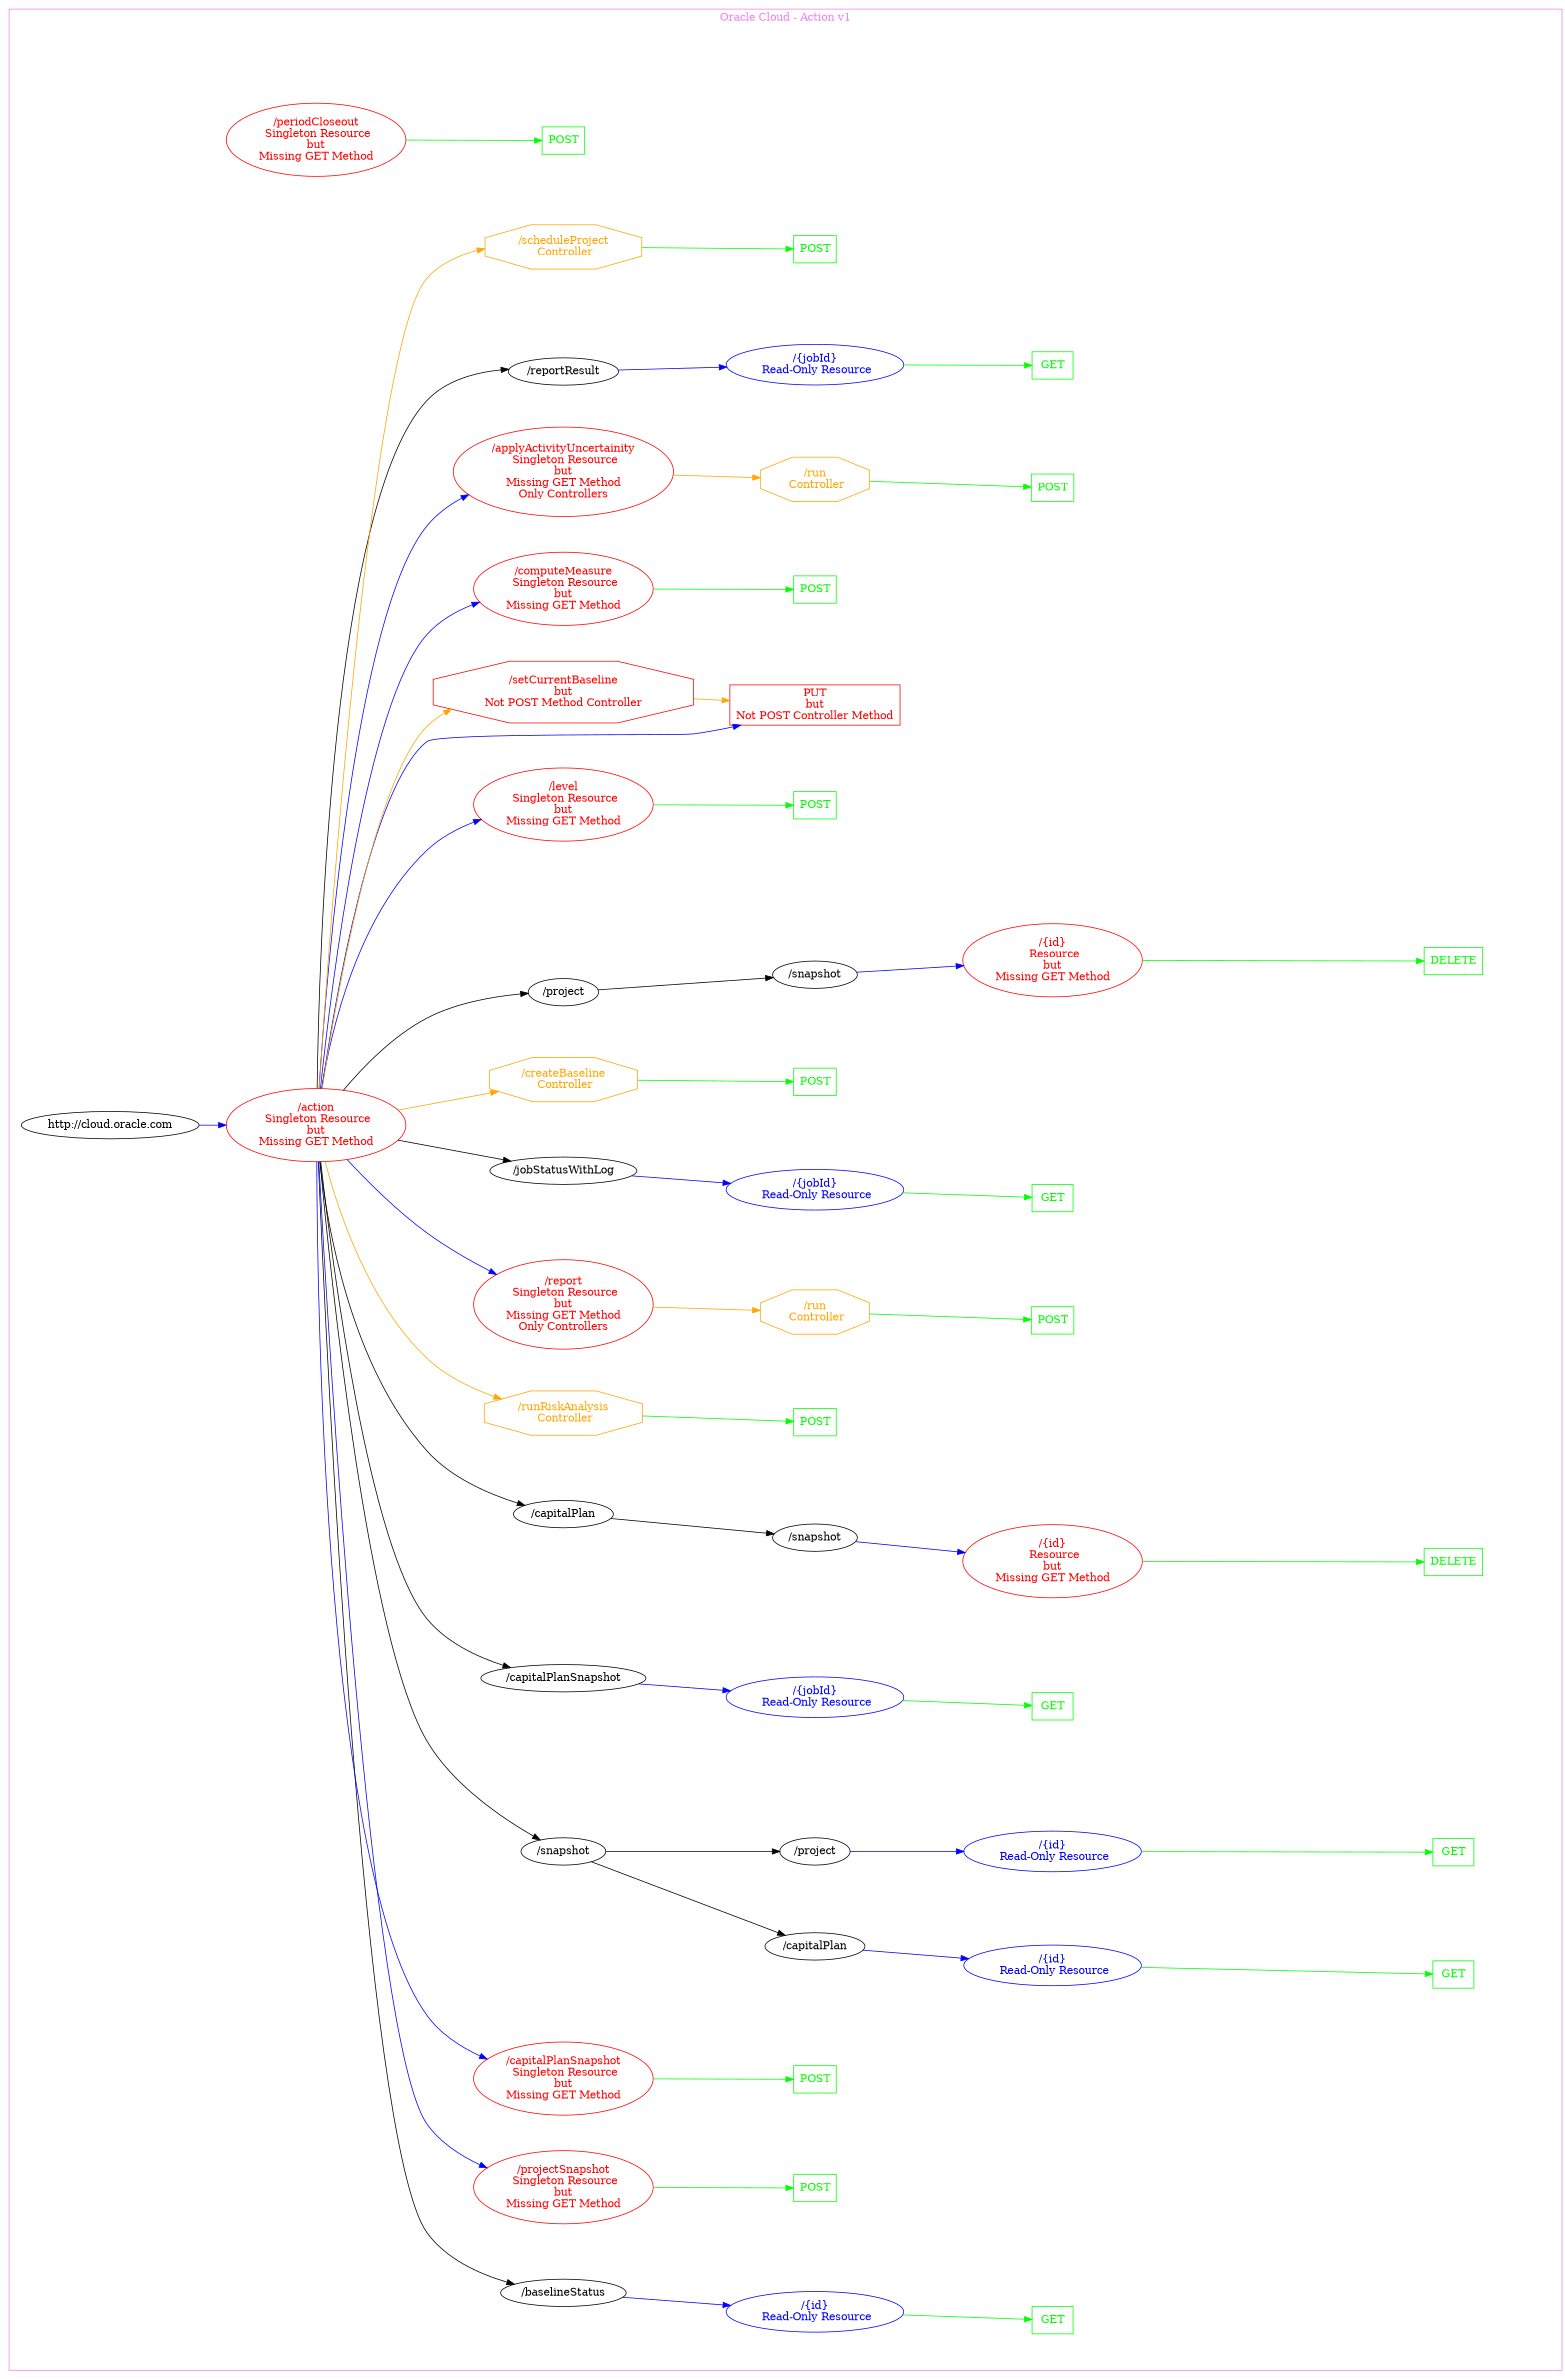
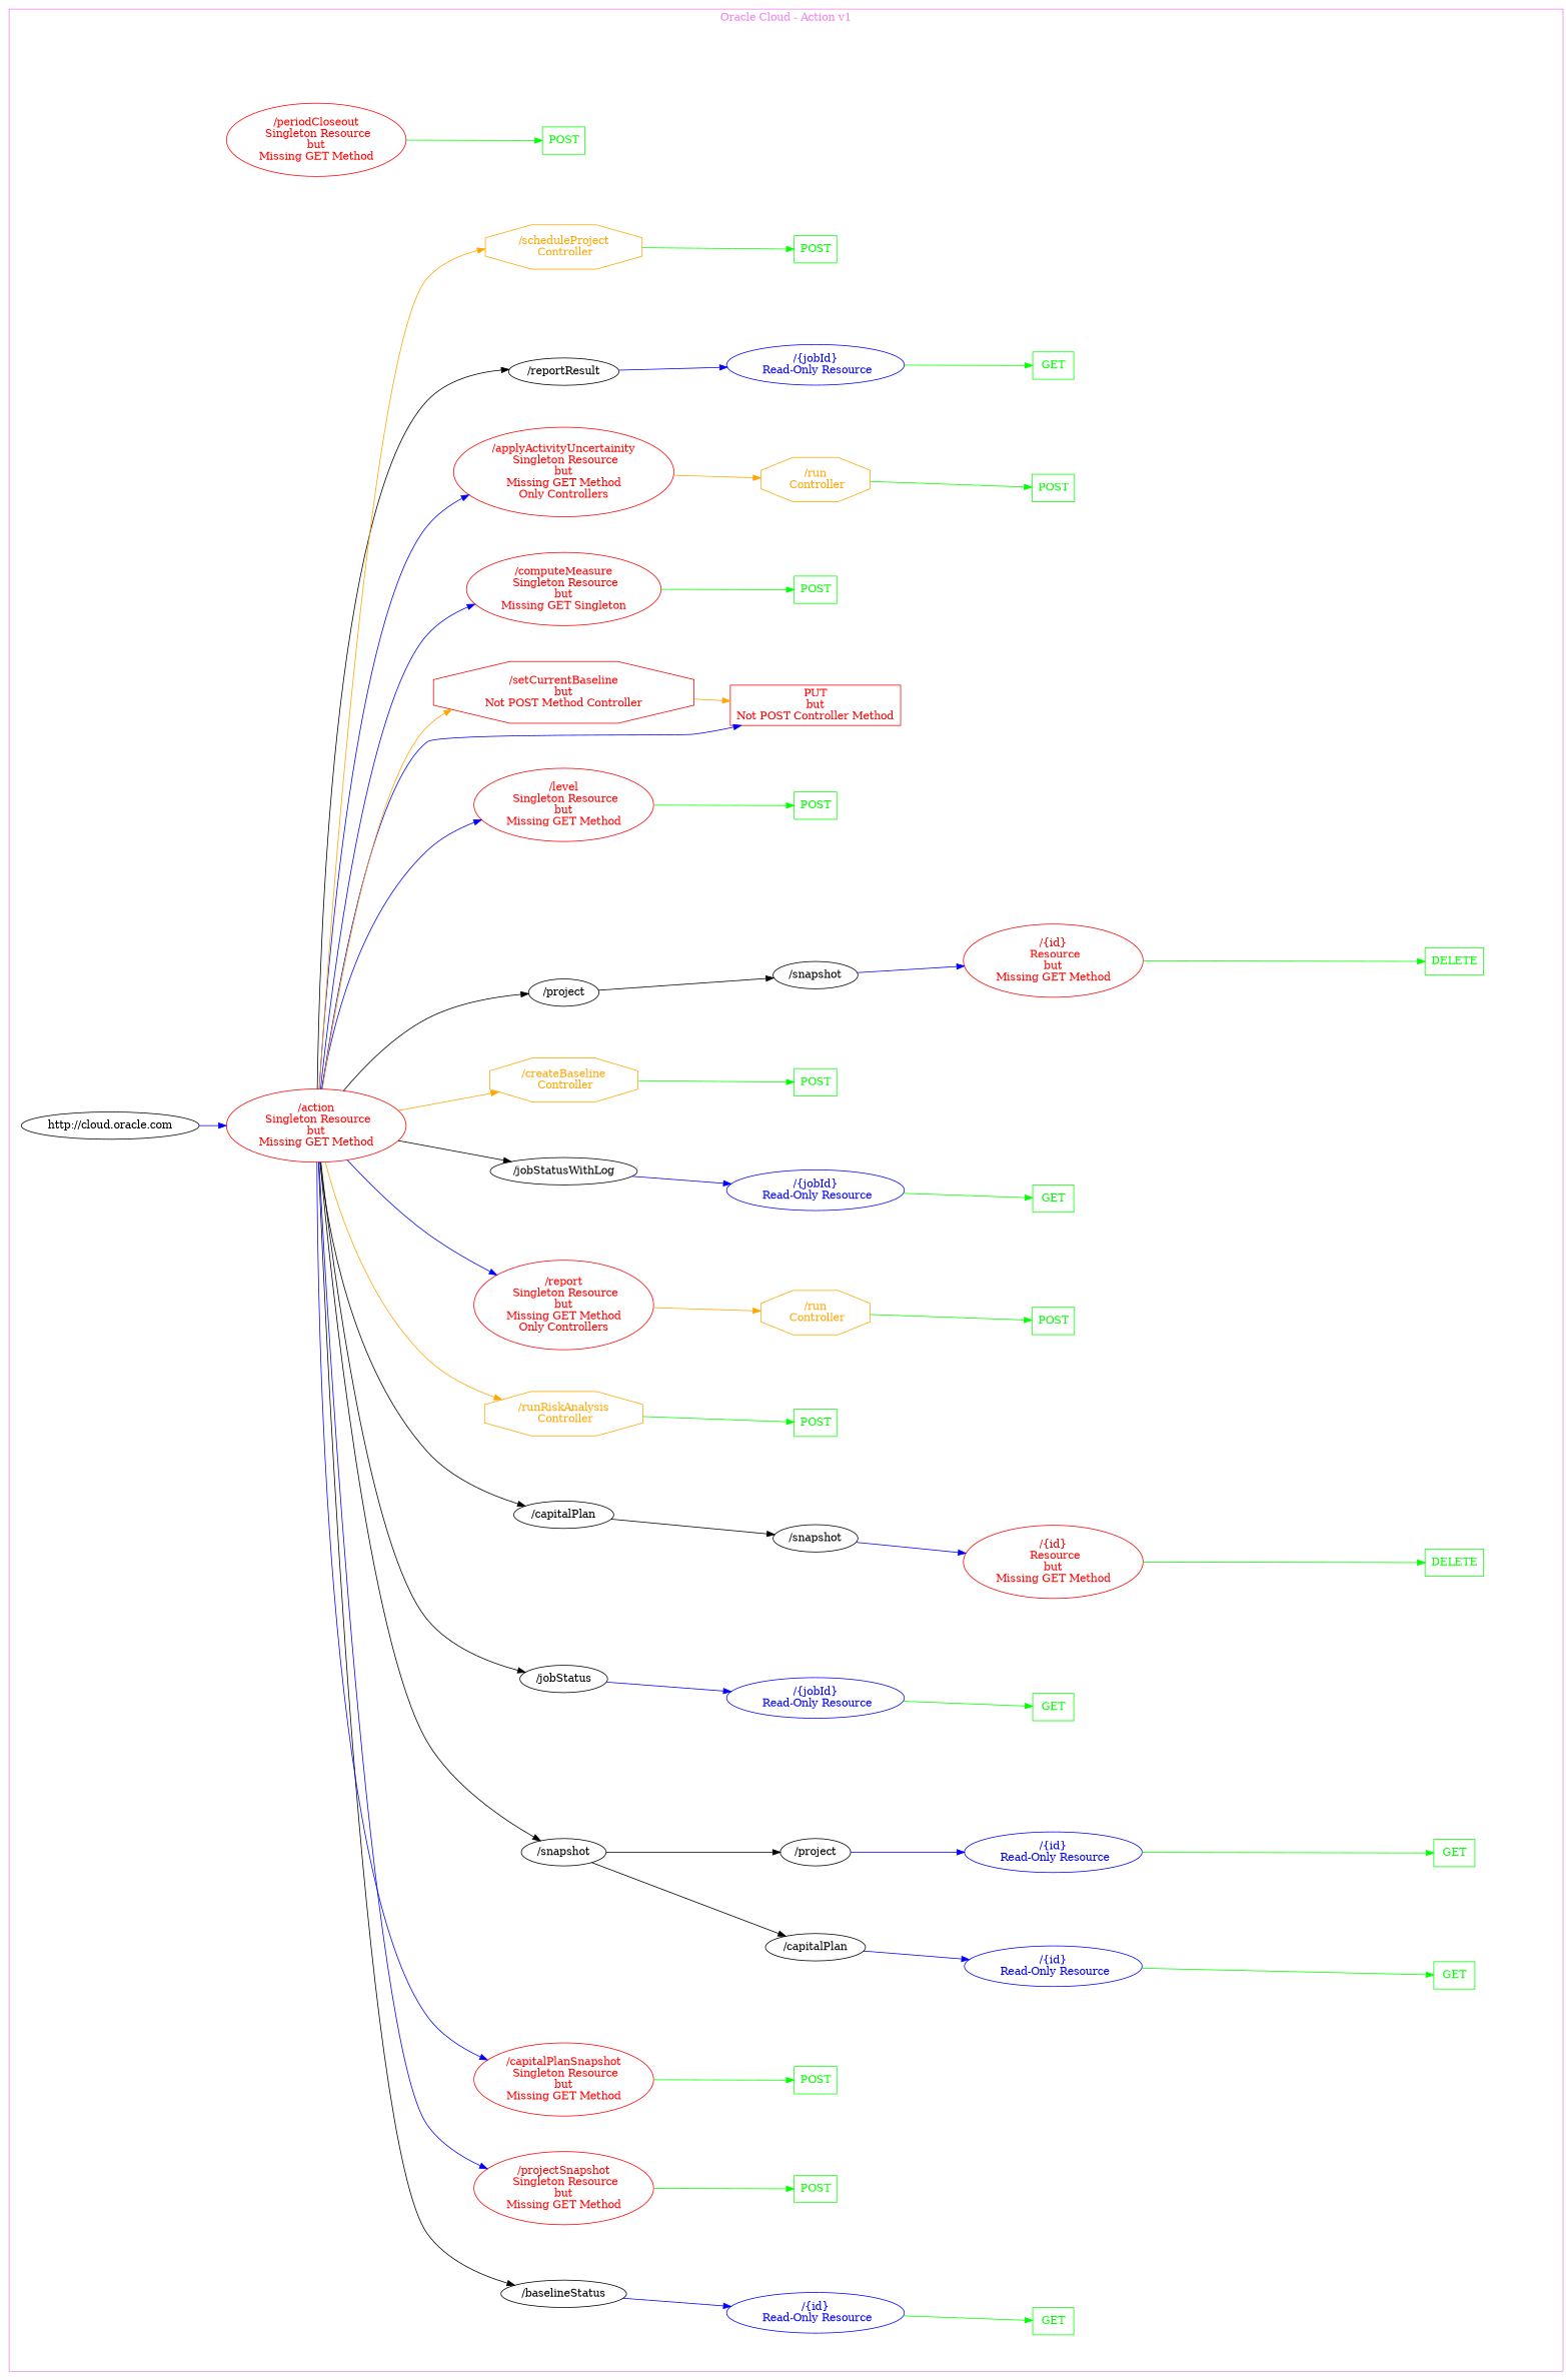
  digraph {
    rankdir=LR
    node [color=green fontcolor=green shape=ellipse]
    edge [color=green fontcolor=green]
    n1 [label=GET shape=box]
    n2 [color=blue fontcolor=blue label="/{id}\n Read-Only Resource"]
    n3 [color=black fontcolor=black label="/baselineStatus"]
    n4 [label=POST shape=box]
    n5 [color=red fontcolor=red label="/projectSnapshot\n Singleton Resource\nbut\nMissing GET Method"]
    n6 [label=POST shape=box]
    n7 [color=red fontcolor=red label="/capitalPlanSnapshot\n Singleton Resource\nbut\nMissing GET Method"]
    n8 [label=GET shape=box]
    n9 [color=blue fontcolor=blue label="/{id}\n Read-Only Resource"]
    n10 [color=black fontcolor=black label="/capitalPlan"]
    n11 [label=GET shape=box]
    n12 [color=blue fontcolor=blue label="/{id}\n Read-Only Resource"]
    n13 [color=black fontcolor=black label="/project"]
    n14 [color=black fontcolor=black label="/snapshot"]
    n15 [label=POST shape=box]
    n16 [color=red fontcolor=red label="/periodCloseout\n Singleton Resource\nbut\nMissing GET Method"]
    n17 [label=GET shape=box]
    n18 [color=blue fontcolor=blue label="/{jobId}\n Read-Only Resource"]
-   n19 [color=black fontcolor=black label="/capitalPlanSnapshot"]
+   n19 [color=black fontcolor=black label="/jobStatus"]
    n20 [label=DELETE shape=box]
    n21 [color=red fontcolor=red label="/{id}\n Resource\nbut\nMissing GET Method"]
    n22 [color=black fontcolor=black label="/snapshot"]
    n23 [color=black fontcolor=black label="/capitalPlan"]
    n24 [label=POST shape=box]
    n25 [color=orange fontcolor=orange label="/runRiskAnalysis\n Controller" shape=octagon]
    n26 [label=POST shape=box]
    n27 [color=orange fontcolor=orange label="/run\n Controller" shape=octagon]
    n28 [color=red fontcolor=red label="/report\n Singleton Resource\nbut\nMissing GET Method\nOnly Controllers"]
    n29 [label=GET shape=box]
    n30 [color=blue fontcolor=blue label="/{jobId}\n Read-Only Resource"]
    n31 [color=black fontcolor=black label="/jobStatusWithLog"]
    n32 [label=POST shape=box]
    n33 [color=orange fontcolor=orange label="/createBaseline\n Controller" shape=octagon]
    n34 [label=DELETE shape=box]
    n35 [color=red fontcolor=red label="/{id}\n Resource\nbut\nMissing GET Method"]
    n36 [color=black fontcolor=black label="/snapshot"]
    n37 [color=black fontcolor=black label="/project"]
    n38 [label=POST shape=box]
    n39 [color=red fontcolor=red label="/level\n Singleton Resource\nbut\nMissing GET Method"]
    n40 [color=red fontcolor=red label="PUT\nbut\nNot POST Controller Method" shape=box]
    n41 [color=red fontcolor=red label="/setCurrentBaseline\nbut\nNot POST Method Controller" shape=octagon]
    n42 [label=POST shape=box]
-   n43 [color=red fontcolor=red label="/computeMeasure\n Singleton Resource\nbut\nMissing GET Method"]
+   n43 [color=red fontcolor=red label="/computeMeasure\n Singleton Resource\nbut\nMissing GET Singleton"]
    n44 [label=POST shape=box]
    n45 [color=orange fontcolor=orange label="/run\n Controller" shape=octagon]
    n46 [color=red fontcolor=red label="/applyActivityUncertainity\n Singleton Resource\nbut\nMissing GET Method\nOnly Controllers"]
    n47 [label=GET shape=box]
    n48 [color=blue fontcolor=blue label="/{jobId}\n Read-Only Resource"]
    n49 [color=black fontcolor=black label="/reportResult"]
    n50 [label=POST shape=box]
    n51 [color=orange fontcolor=orange label="/scheduleProject\n Controller" shape=octagon]
    n52 [color=red fontcolor=red label="/action\n Singleton Resource\nbut\nMissing GET Method"]
    n53 [color=black fontcolor=black label="http://cloud.oracle.com"]
    subgraph cluster_1 {
      color=violet
      fontcolor=violet
      label="Oracle Cloud - Action v1"
      subgraph cluster_2 {
        color=white
        fontcolor=white
        label="Oracle Cloud - Action v1"
        n53
        subgraph cluster_3 {
          color=white
          fontcolor=white
          label="Oracle Cloud - Action v1"
          n52
          subgraph cluster_4 {
            color=white
            fontcolor=white
            label="Oracle Cloud - Action v1"
            n3
            subgraph cluster_5 {
              color=white
              fontcolor=white
              label="Oracle Cloud - Action v1"
              n2
              subgraph cluster_6 {
                color=white
                fontcolor=white
                label="Oracle Cloud - Action v1"
                n1
              }
            }
          }
          subgraph cluster_7 {
            color=white
            fontcolor=white
            label="Oracle Cloud - Action v1"
            n5
            subgraph cluster_8 {
              color=white
              fontcolor=white
              label="Oracle Cloud - Action v1"
              n4
            }
          }
          subgraph cluster_9 {
            color=white
            fontcolor=white
            label="Oracle Cloud - Action v1"
            n7
            subgraph cluster_10 {
              color=white
              fontcolor=white
              label="Oracle Cloud - Action v1"
              n6
            }
          }
          subgraph cluster_11 {
            color=white
            fontcolor=white
            label="Oracle Cloud - Action v1"
            n14
            subgraph cluster_12 {
              color=white
              fontcolor=white
              label="Oracle Cloud - Action v1"
              n10
              subgraph cluster_13 {
                color=white
                fontcolor=white
                label="Oracle Cloud - Action v1"
                n9
                subgraph cluster_14 {
                  color=white
                  fontcolor=white
                  label="Oracle Cloud - Action v1"
                  n8
                }
              }
            }
            subgraph cluster_15 {
              color=white
              fontcolor=white
              label="Oracle Cloud - Action v1"
              n13
              subgraph cluster_16 {
                color=white
                fontcolor=white
                label="Oracle Cloud - Action v1"
                n12
                subgraph cluster_17 {
                  color=white
                  fontcolor=white
                  label="Oracle Cloud - Action v1"
                  n11
                }
              }
            }
          }
          subgraph cluster_18 {
            color=white
            fontcolor=white
            label="Oracle Cloud - Action v1"
            n16
            subgraph cluster_19 {
              color=white
              fontcolor=white
              label="Oracle Cloud - Action v1"
              n15
            }
          }
          subgraph cluster_20 {
            color=white
            fontcolor=white
            label="Oracle Cloud - Action v1"
            n19
            subgraph cluster_21 {
              color=white
              fontcolor=white
              label="Oracle Cloud - Action v1"
              n18
              subgraph cluster_22 {
                color=white
                fontcolor=white
                label="Oracle Cloud - Action v1"
                n17
              }
            }
          }
          subgraph cluster_23 {
            color=white
            fontcolor=white
            label="Oracle Cloud - Action v1"
            n23
            subgraph cluster_24 {
              color=white
              fontcolor=white
              label="Oracle Cloud - Action v1"
              n22
              subgraph cluster_25 {
                color=white
                fontcolor=white
                label="Oracle Cloud - Action v1"
                n21
                subgraph cluster_26 {
                  color=white
                  fontcolor=white
                  label="Oracle Cloud - Action v1"
                  n20
                }
              }
            }
          }
          subgraph cluster_27 {
            color=white
            fontcolor=white
            label="Oracle Cloud - Action v1"
            n25
            subgraph cluster_28 {
              color=white
              fontcolor=white
              label="Oracle Cloud - Action v1"
              n24
            }
          }
          subgraph cluster_29 {
            color=white
            fontcolor=white
            label="Oracle Cloud - Action v1"
            n28
            subgraph cluster_30 {
              color=white
              fontcolor=white
              label="Oracle Cloud - Action v1"
              n27
              subgraph cluster_31 {
                color=white
                fontcolor=white
                label="Oracle Cloud - Action v1"
                n26
              }
            }
          }
          subgraph cluster_32 {
            color=white
            fontcolor=white
            label="Oracle Cloud - Action v1"
            n31
            subgraph cluster_33 {
              color=white
              fontcolor=white
              label="Oracle Cloud - Action v1"
              n30
              subgraph cluster_34 {
                color=white
                fontcolor=white
                label="Oracle Cloud - Action v1"
                n29
              }
            }
          }
          subgraph cluster_35 {
            color=white
            fontcolor=white
            label="Oracle Cloud - Action v1"
            n33
            subgraph cluster_36 {
              color=white
              fontcolor=white
              label="Oracle Cloud - Action v1"
              n32
            }
          }
          subgraph cluster_37 {
            color=white
            fontcolor=white
            label="Oracle Cloud - Action v1"
            n37
            subgraph cluster_38 {
              color=white
              fontcolor=white
              label="Oracle Cloud - Action v1"
              n36
              subgraph cluster_39 {
                color=white
                fontcolor=white
                label="Oracle Cloud - Action v1"
                n35
                subgraph cluster_40 {
                  color=white
                  fontcolor=white
                  label="Oracle Cloud - Action v1"
                  n34
                }
              }
            }
          }
          subgraph cluster_41 {
            color=white
            fontcolor=white
            label="Oracle Cloud - Action v1"
            n39
            subgraph cluster_42 {
              color=white
              fontcolor=white
              label="Oracle Cloud - Action v1"
              n38
            }
          }
          subgraph cluster_43 {
            color=white
            fontcolor=white
            label="Oracle Cloud - Action v1"
            n41
            subgraph cluster_44 {
              color=white
              fontcolor=white
              label="Oracle Cloud - Action v1"
              n40
            }
          }
          subgraph cluster_45 {
            color=white
            fontcolor=white
            label="Oracle Cloud - Action v1"
            n43
            subgraph cluster_46 {
              color=white
              fontcolor=white
              label="Oracle Cloud - Action v1"
              n42
            }
          }
          subgraph cluster_47 {
            color=white
            fontcolor=white
            label="Oracle Cloud - Action v1"
            n46
            subgraph cluster_48 {
              color=white
              fontcolor=white
              label="Oracle Cloud - Action v1"
              n45
              subgraph cluster_49 {
                color=white
                fontcolor=white
                label="Oracle Cloud - Action v1"
                n44
              }
            }
          }
          subgraph cluster_50 {
            color=white
            fontcolor=white
            label="Oracle Cloud - Action v1"
            n49
            subgraph cluster_51 {
              color=white
              fontcolor=white
              label="Oracle Cloud - Action v1"
              n48
              subgraph cluster_52 {
                color=white
                fontcolor=white
                label="Oracle Cloud - Action v1"
                n47
              }
            }
          }
          subgraph cluster_53 {
            color=white
            fontcolor=white
            label="Oracle Cloud - Action v1"
            n51
            subgraph cluster_54 {
              color=white
              fontcolor=white
              label="Oracle Cloud - Action v1"
              n50
            }
          }
        }
      }
    }
    n2 -> n1
    n3 -> n2 [color=blue fontcolor=blue]
    n5 -> n4
    n7 -> n6
    n9 -> n8
    n10 -> n9 [color=blue fontcolor=blue]
    n12 -> n11
    n13 -> n12 [color=blue fontcolor=blue]
    n14 -> n10 [color=black fontcolor=black]
    n14 -> n13 [color=black fontcolor=black]
    n16 -> n15
    n18 -> n17
    n19 -> n18 [color=blue fontcolor=blue]
    n21 -> n20
    n22 -> n21 [color=blue fontcolor=blue]
    n23 -> n22 [color=black fontcolor=black]
    n25 -> n24
    n27 -> n26
    n28 -> n27 [color=orange fontcolor=orange]
    n30 -> n29
    n31 -> n30 [color=blue fontcolor=blue]
    n33 -> n32
    n35 -> n34
    n36 -> n35 [color=blue fontcolor=blue]
    n37 -> n36 [color=black fontcolor=black]
    n39 -> n38
    n41 -> n40 [color=orange]
    n43 -> n42
    n45 -> n44
    n46 -> n45 [color=orange fontcolor=orange]
    n48 -> n47
    n49 -> n48 [color=blue fontcolor=blue]
    n51 -> n50
    n52 -> n3 [color=black fontcolor=black]
    n52 -> n5 [color=blue fontcolor=blue]
    n52 -> n7 [color=blue fontcolor=blue]
    n52 -> n14 [color=black fontcolor=black]
    n52 -> n19 [color=black fontcolor=black]
    n52 -> n23 [color=black fontcolor=black]
    n52 -> n25 [color=orange fontcolor=orange]
    n52 -> n28 [color=blue fontcolor=blue]
    n52 -> n31 [color=black fontcolor=black]
    n52 -> n33 [color=orange fontcolor=orange]
    n52 -> n37 [color=black fontcolor=black]
    n52 -> n39 [color=blue fontcolor=blue]
    n52 -> n40 [color=blue fontcolor=blue]
    n52 -> n41 [color=orange fontcolor=orange]
    n52 -> n43 [color=blue fontcolor=blue]
    n52 -> n46 [color=blue fontcolor=blue]
    n52 -> n49 [color=black fontcolor=black]
    n52 -> n51 [color=orange fontcolor=orange]
    n53 -> n52 [color=blue fontcolor=blue]
  }
